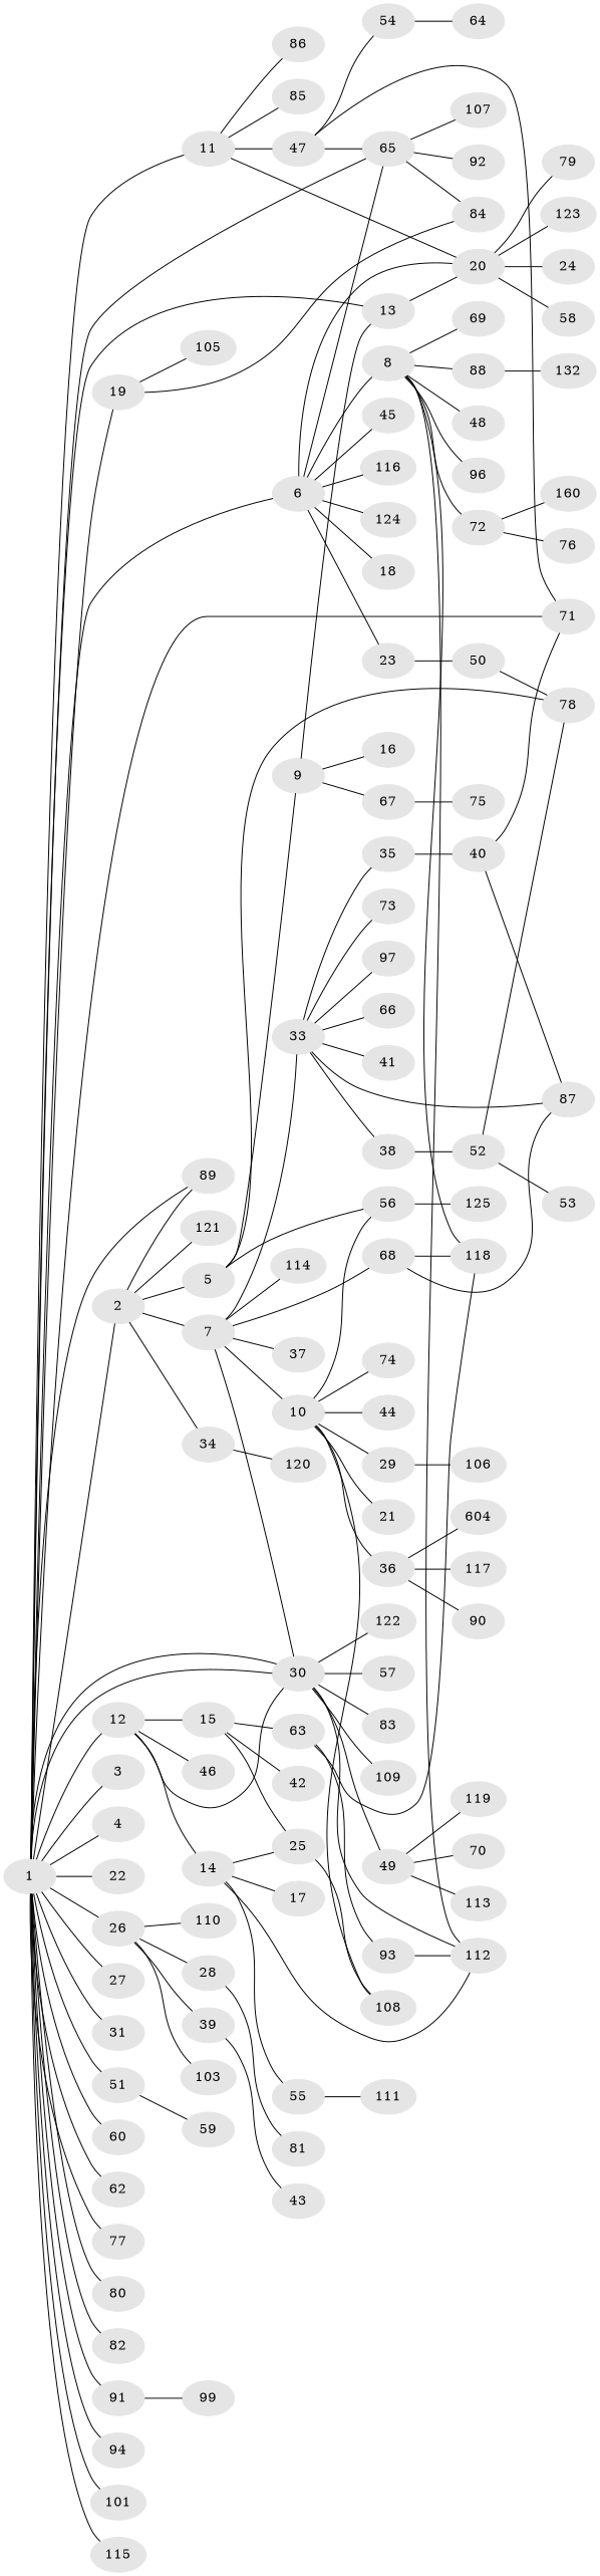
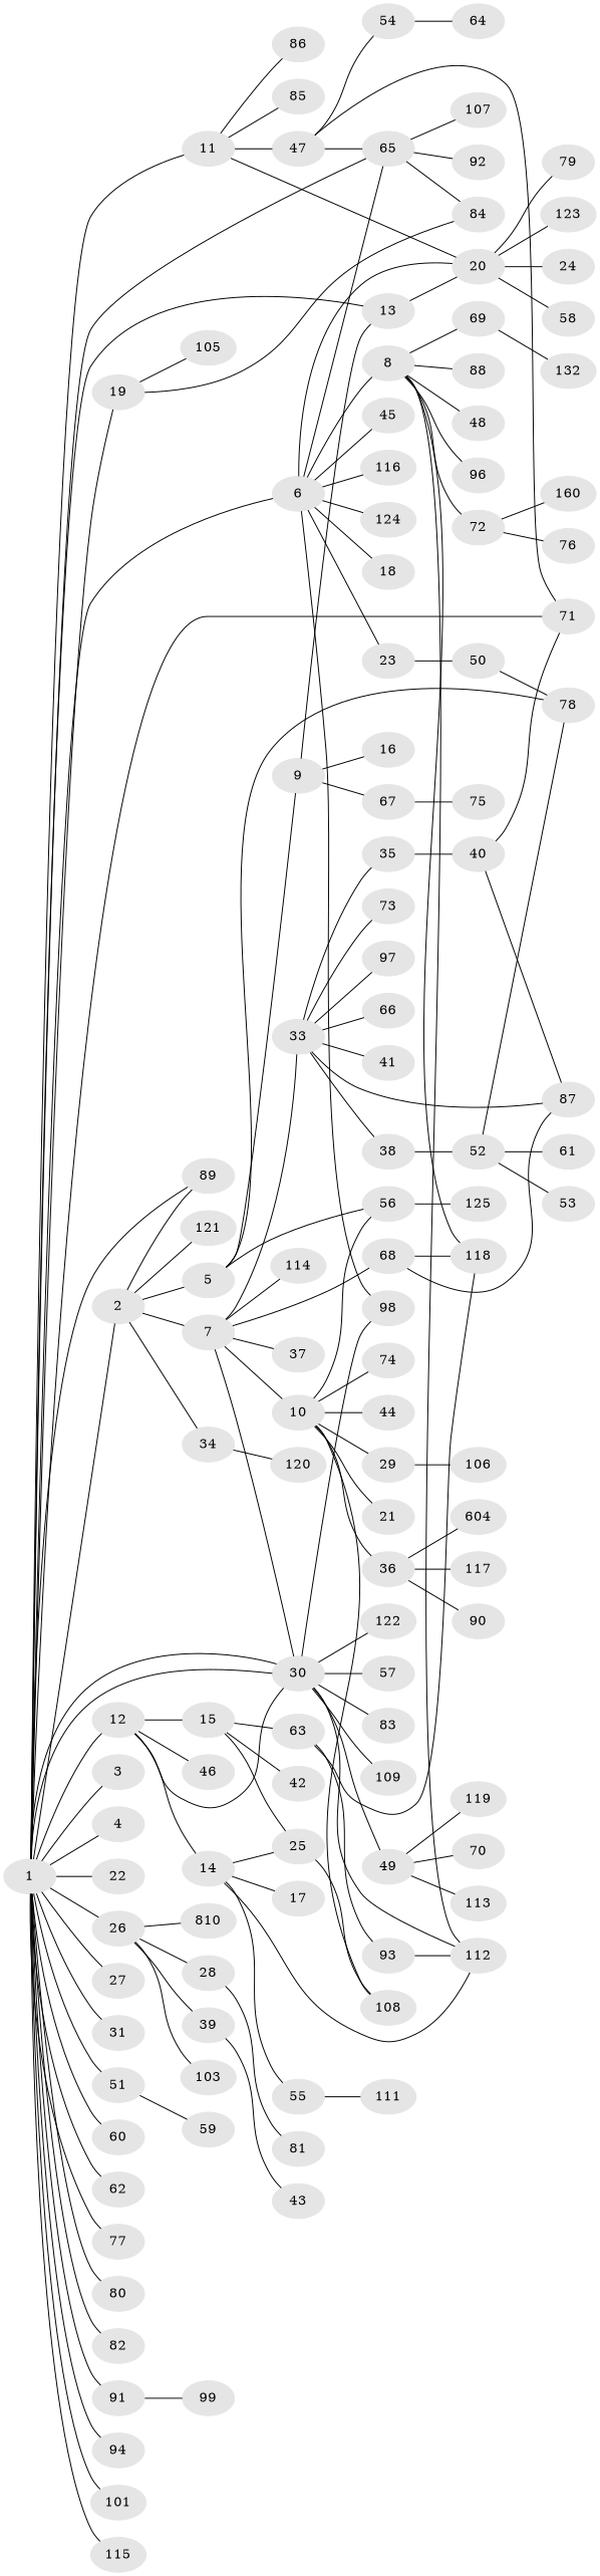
  graph {
    rankdir=LR
    node [color=gray90 style=filled]
    1
    2
    3
    4
    6
    11
    12
    13
    19
    22
    26
    27
    30
    31
    51
    60
    62
    65
    71
    77
    80
    82
    89
    91
    94
    101
    115
    5
    7
    34
    121
    8
    18
    20
    23
    45
+   98
    116
    124
    47
    85
    86
    14
    15
    46
    84
    105
    28
    39
    103
-   110
+   110 [label=810]
    112
    49
    57
    83
    109
    122
    59
    92
    107
    99
    9
    56
    78
    10
    33
    37
    68
    114
    120
    16
    67
    125
    48
    69
    72
    88
    96
    118
    24
    58
    79
    123
    50
    21
    29
    36
    44
    74
    108
    41
    35
    38
    66
    73
    87
    97
    76
    n99 [label=160]
    n100 [label=132]
    75
    106
    90
    n104 [label=604]
    117
    54
    17
    55
    25
    42
    63
    111
    93
    81
    43
    70
    113
    119
    40
    52
    53
+   61
    64
    1 -- 2
    1 -- 3
    1 -- 4
    1 -- 6
    1 -- 11
    1 -- 12
    1 -- 13
    1 -- 19
    1 -- 22
    1 -- 26
    1 -- 27
    1 -- 30
    1 -- 30
    1 -- 31
    1 -- 51
    1 -- 60
    1 -- 62
    1 -- 65
    1 -- 71
    1 -- 77
    1 -- 80
    1 -- 82
    1 -- 89
    1 -- 91
    1 -- 94
    1 -- 101
    1 -- 115
    2 -- 89
    2 -- 5
    2 -- 7
    2 -- 34
    2 -- 121
    6 -- 65
    6 -- 8
    6 -- 18
    6 -- 20
    6 -- 23
    6 -- 45
+   6 -- 98
    6 -- 116
    6 -- 124
    11 -- 20
    11 -- 47
    11 -- 85
    11 -- 86
    12 -- 30
    12 -- 14
    12 -- 15
    12 -- 46
    13 -- 20
    19 -- 84
    19 -- 105
    26 -- 28
    26 -- 39
    26 -- 103
    26 -- 110
+   30 -- 98
    30 -- 112
    30 -- 49
    30 -- 57
    30 -- 83
    30 -- 109
    30 -- 122
    51 -- 59
    65 -- 84
    65 -- 92
    65 -- 107
    91 -- 99
    5 -- 9
    5 -- 56
    5 -- 78
    7 -- 30
    7 -- 10
    7 -- 33
    7 -- 37
    7 -- 68
    7 -- 114
    34 -- 120
    8 -- 112
    8 -- 48
    8 -- 69
    8 -- 72
    8 -- 88
    8 -- 96
    8 -- 118
    20 -- 24
    20 -- 58
    20 -- 79
    20 -- 123
    23 -- 50
    47 -- 65
    47 -- 71
    47 -- 54
    14 -- 112
    14 -- 17
    14 -- 55
    14 -- 25
    15 -- 25
    15 -- 42
    15 -- 63
    28 -- 81
    39 -- 43
    49 -- 70
    49 -- 113
    49 -- 119
    9 -- 13
    9 -- 16
    9 -- 67
    56 -- 125
    10 -- 56
    10 -- 21
    10 -- 29
    10 -- 36
    10 -- 44
    10 -- 74
    10 -- 108
    33 -- 41
    33 -- 35
    33 -- 38
    33 -- 66
    33 -- 73
    33 -- 87
    33 -- 97
    68 -- 118
    68 -- 87
    67 -- 75
    72 -- 76
    72 -- n99
-   88 -- n100
+   69 -- n100
    50 -- 78
    29 -- 106
    36 -- 90
    36 -- n104
    36 -- 117
    35 -- 40
    38 -- 52
    54 -- 64
    55 -- 111
    25 -- 108
    63 -- 118
    63 -- 93
    93 -- 112
    40 -- 71
    40 -- 87
    52 -- 78
    52 -- 53
+   52 -- 61
  }
